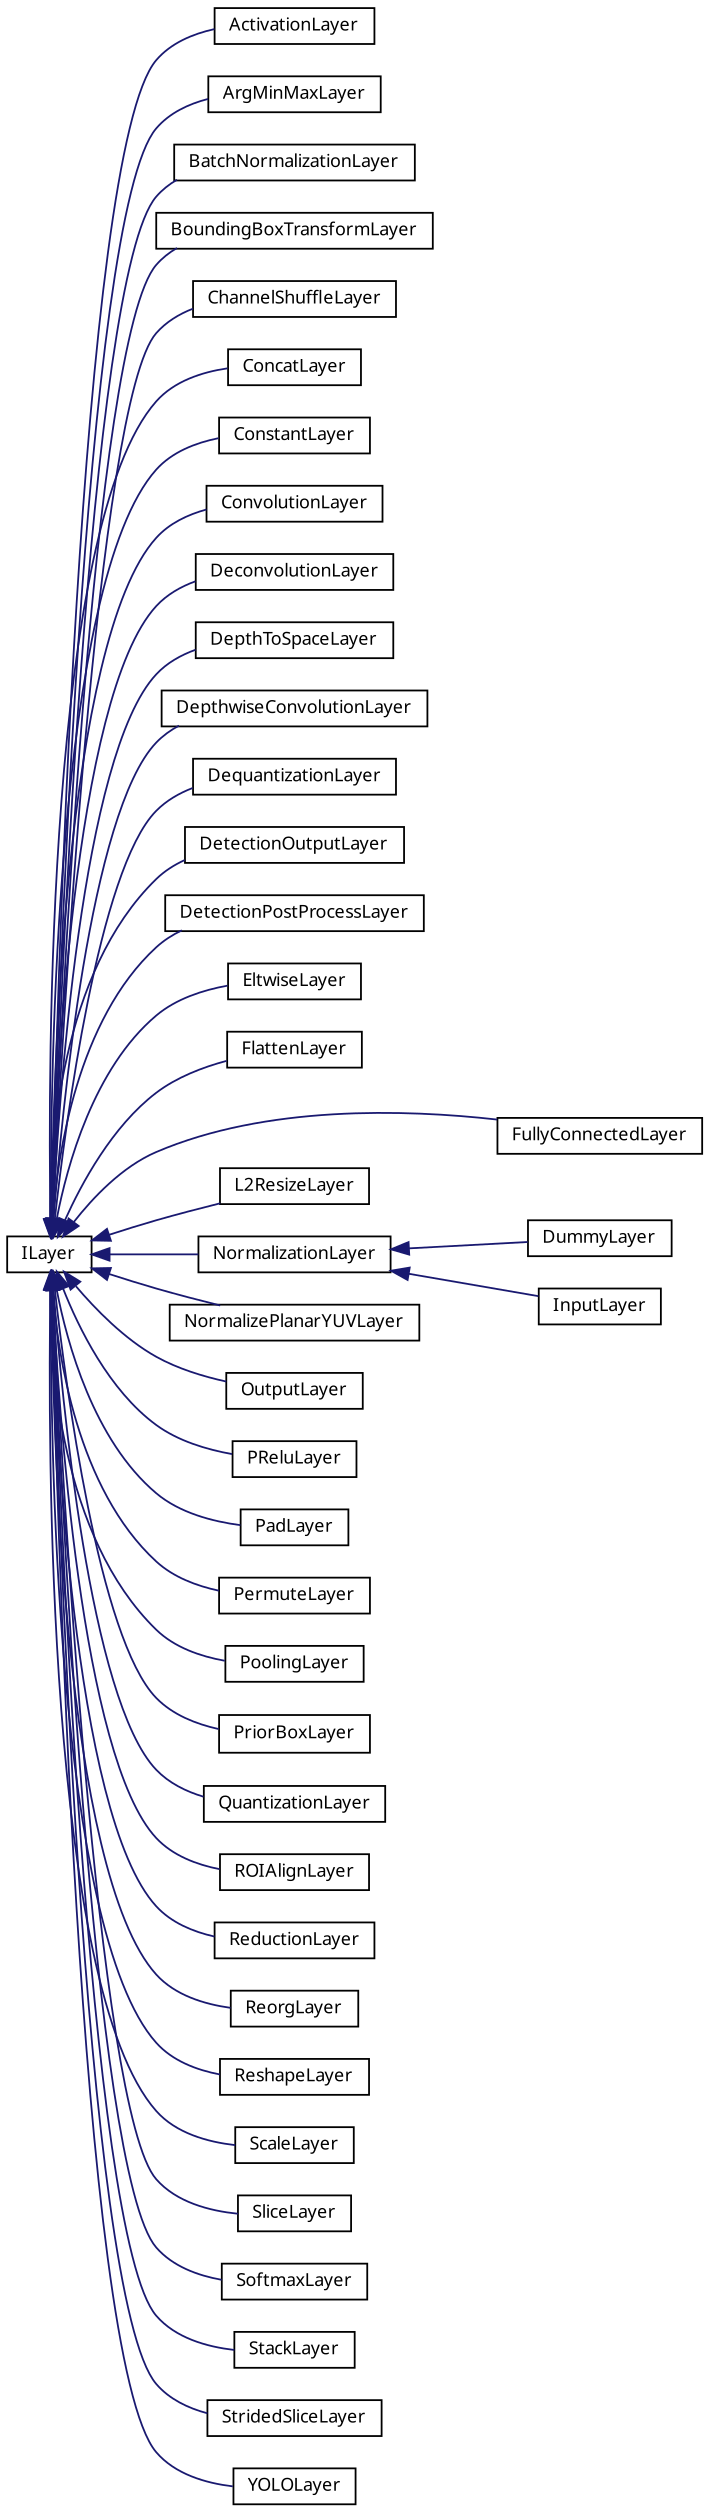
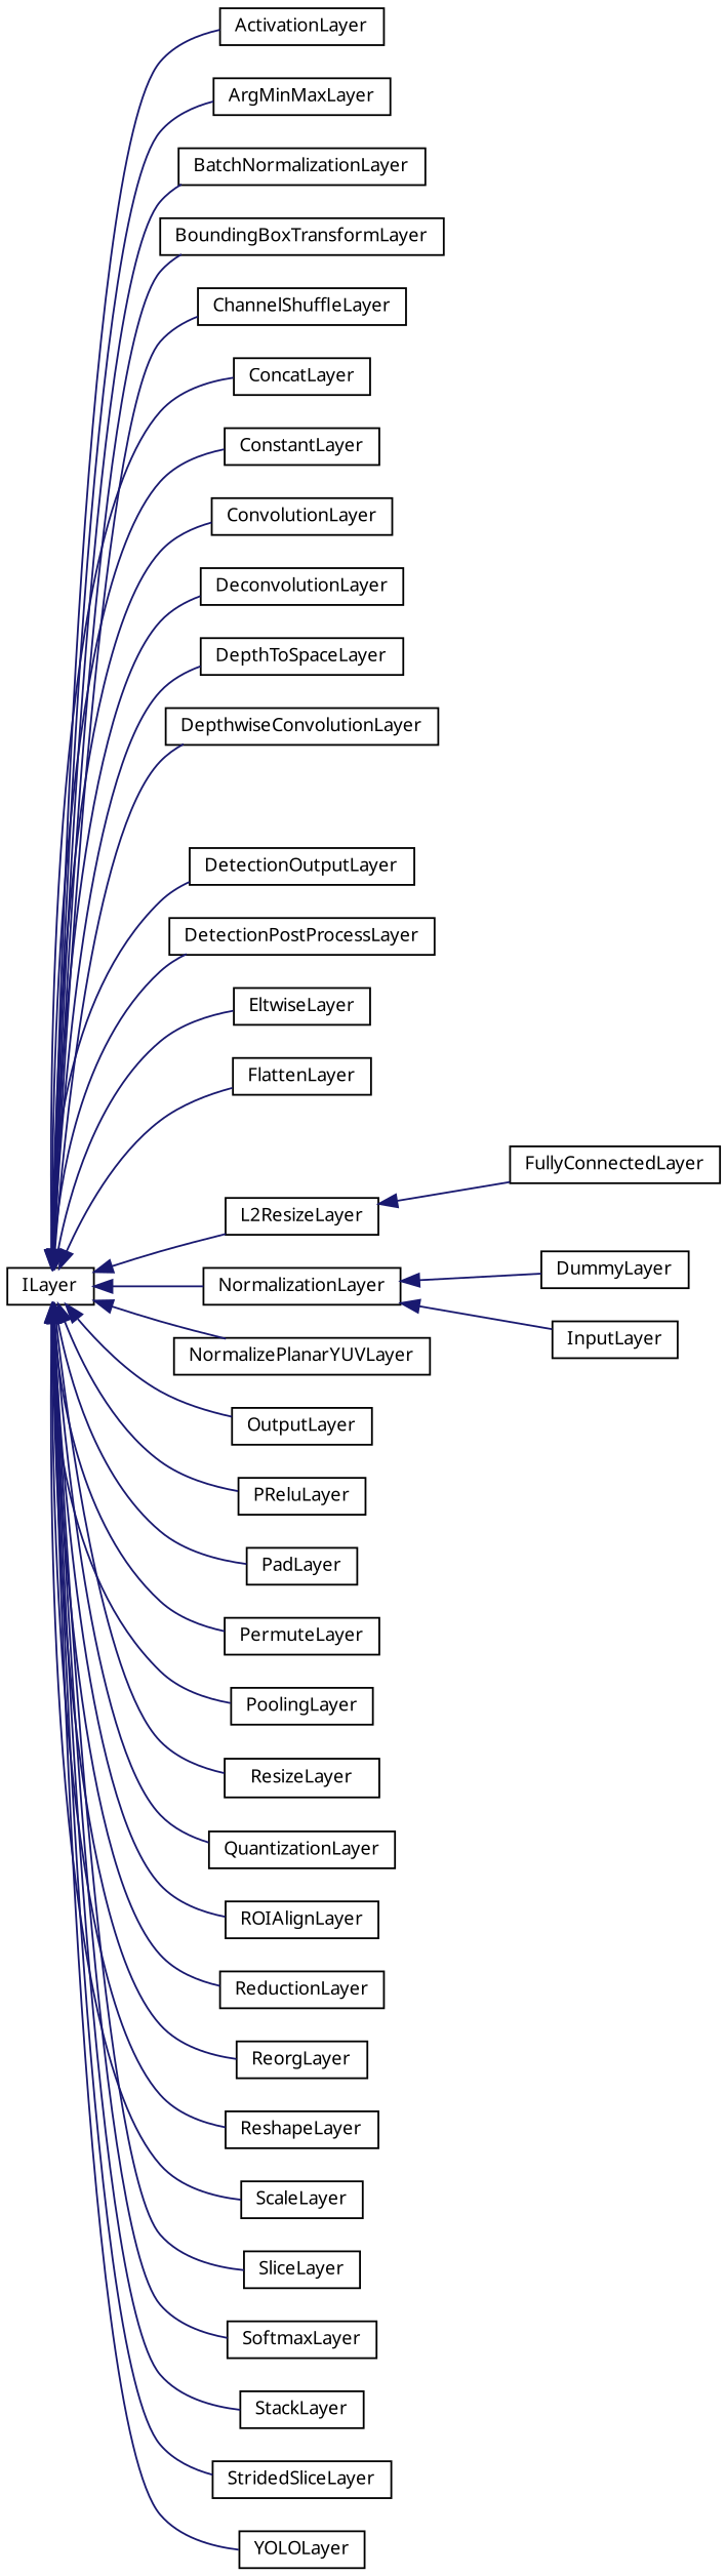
  digraph {
    fontname="Noto Sans"
    rankdir=LR
    node [color=black fillcolor=white fontname="Noto Sans" fontsize=10 shape=record style=filled]
    edge [color=midnightblue dir=back fontname="Noto Sans" fontsize=10 labelfontname=Helvetica labelfontsize=10 style=solid]
    n1 [height=0.2 label=ILayer width=0.4]
    n2 [height=0.2 label=ActivationLayer width=0.4]
    n3 [height=0.2 label=ArgMinMaxLayer width=0.4]
    n4 [height=0.2 label=BatchNormalizationLayer width=0.4]
    n5 [height=0.2 label=BoundingBoxTransformLayer width=0.4]
    n6 [height=0.2 label=ChannelShuffleLayer width=0.4]
    n7 [height=0.2 label=ConcatLayer width=0.4]
    n8 [height=0.2 label=ConstantLayer width=0.4]
    n9 [height=0.2 label=ConvolutionLayer width=0.4]
    n10 [height=0.2 label=DeconvolutionLayer width=0.4]
    n11 [height=0.2 label=DepthToSpaceLayer width=0.4]
    n12 [height=0.2 label=DepthwiseConvolutionLayer width=0.4]
-   n13 [height=0.2 label=DequantizationLayer width=0.4]
    n14 [height=0.2 label=DetectionOutputLayer width=0.4]
    n15 [height=0.2 label=DetectionPostProcessLayer width=0.4]
    n16 [height=0.2 label=EltwiseLayer width=0.4]
    n17 [height=0.2 label=FlattenLayer width=0.4]
    n18 [height=0.2 label=FullyConnectedLayer width=0.4]
    n19 [height=0.2 label=L2ResizeLayer width=0.4]
    n20 [height=0.2 label=NormalizationLayer width=0.4]
    n21 [height=0.2 label=NormalizePlanarYUVLayer width=0.4]
    n22 [height=0.2 label=OutputLayer width=0.4]
    n23 [height=0.2 label=PReluLayer width=0.4]
    n24 [height=0.2 label=PadLayer width=0.4]
    n25 [height=0.2 label=PermuteLayer width=0.4]
    n26 [height=0.2 label=PoolingLayer width=0.4]
-   n27 [height=0.2 label=PriorBoxLayer width=0.4]
+   n27 [height=0.2 label=ResizeLayer width=0.4]
    n28 [height=0.2 label=QuantizationLayer width=0.4]
    n29 [height=0.2 label=ROIAlignLayer width=0.4]
    n30 [height=0.2 label=ReductionLayer width=0.4]
    n31 [height=0.2 label=ReorgLayer width=0.4]
    n32 [height=0.2 label=ReshapeLayer width=0.4]
    n33 [height=0.2 label=ScaleLayer width=0.4]
    n34 [height=0.2 label=SliceLayer width=0.4]
    n35 [height=0.2 label=SoftmaxLayer width=0.4]
    n36 [height=0.2 label=StackLayer width=0.4]
    n37 [height=0.2 label=StridedSliceLayer width=0.4]
    n38 [height=0.2 label=YOLOLayer width=0.4]
    n39 [height=0.2 label=DummyLayer width=0.4]
    n40 [height=0.2 label=InputLayer width=0.4]
    n1 -> n2
    n1 -> n3
    n1 -> n4
    n1 -> n5
    n1 -> n6
    n1 -> n7
    n1 -> n8
    n1 -> n9
    n1 -> n10
    n1 -> n11
    n1 -> n12
-   n1 -> n13
    n1 -> n14
    n1 -> n15
    n1 -> n16
    n1 -> n17
-   n1 -> n18
+   n19 -> n18
    n1 -> n19
    n1 -> n20
    n1 -> n21
    n1 -> n22
    n1 -> n23
    n1 -> n24
    n1 -> n25
    n1 -> n26
    n1 -> n27
    n1 -> n28
    n1 -> n29
    n1 -> n30
    n1 -> n31
    n1 -> n32
    n1 -> n33
    n1 -> n34
    n1 -> n35
    n1 -> n36
    n1 -> n37
    n1 -> n38
    n20 -> n39
    n20 -> n40
  }
